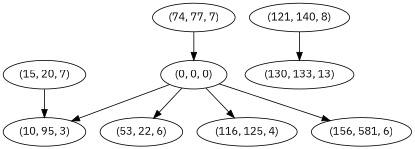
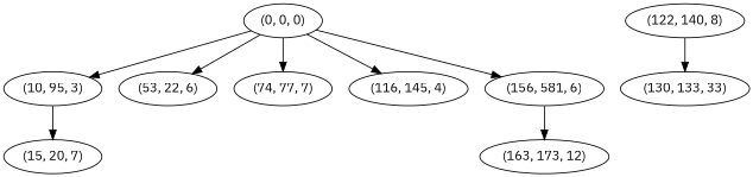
  digraph {
    fontname="IBM Plex Sans"
    node [fontname="IBM Plex Sans"]
    edge [fontname="IBM Plex Sans"]
    n1 [label="(10, 95, 3)"]
    "(0, 0, 0)"
    n3 [label="(53, 22, 6)"]
    "(74, 77, 7)"
-   "(116, 145, 4)" [label="(116, 125, 4)"]
+   "(116, 145, 4)"
    n6 [label="(156, 581, 6)"]
    "(15, 20, 7)"
-   "(121, 140, 8)"
-   "(130, 133, 13)"
-   "(15, 20, 7)" -> n1
+   "(163, 173, 12)"
+   "(121, 140, 8)" [label="(122, 140, 8)"]
+   "(130, 133, 13)" [label="(130, 133, 33)"]
+   n1 -> "(15, 20, 7)"
    "(0, 0, 0)" -> n1
    "(0, 0, 0)" -> n3
-   "(74, 77, 7)" -> "(0, 0, 0)"
+   "(0, 0, 0)" -> "(74, 77, 7)"
    "(0, 0, 0)" -> "(116, 145, 4)"
    "(0, 0, 0)" -> n6
+   n6 -> "(163, 173, 12)"
    "(121, 140, 8)" -> "(130, 133, 13)"
  }
